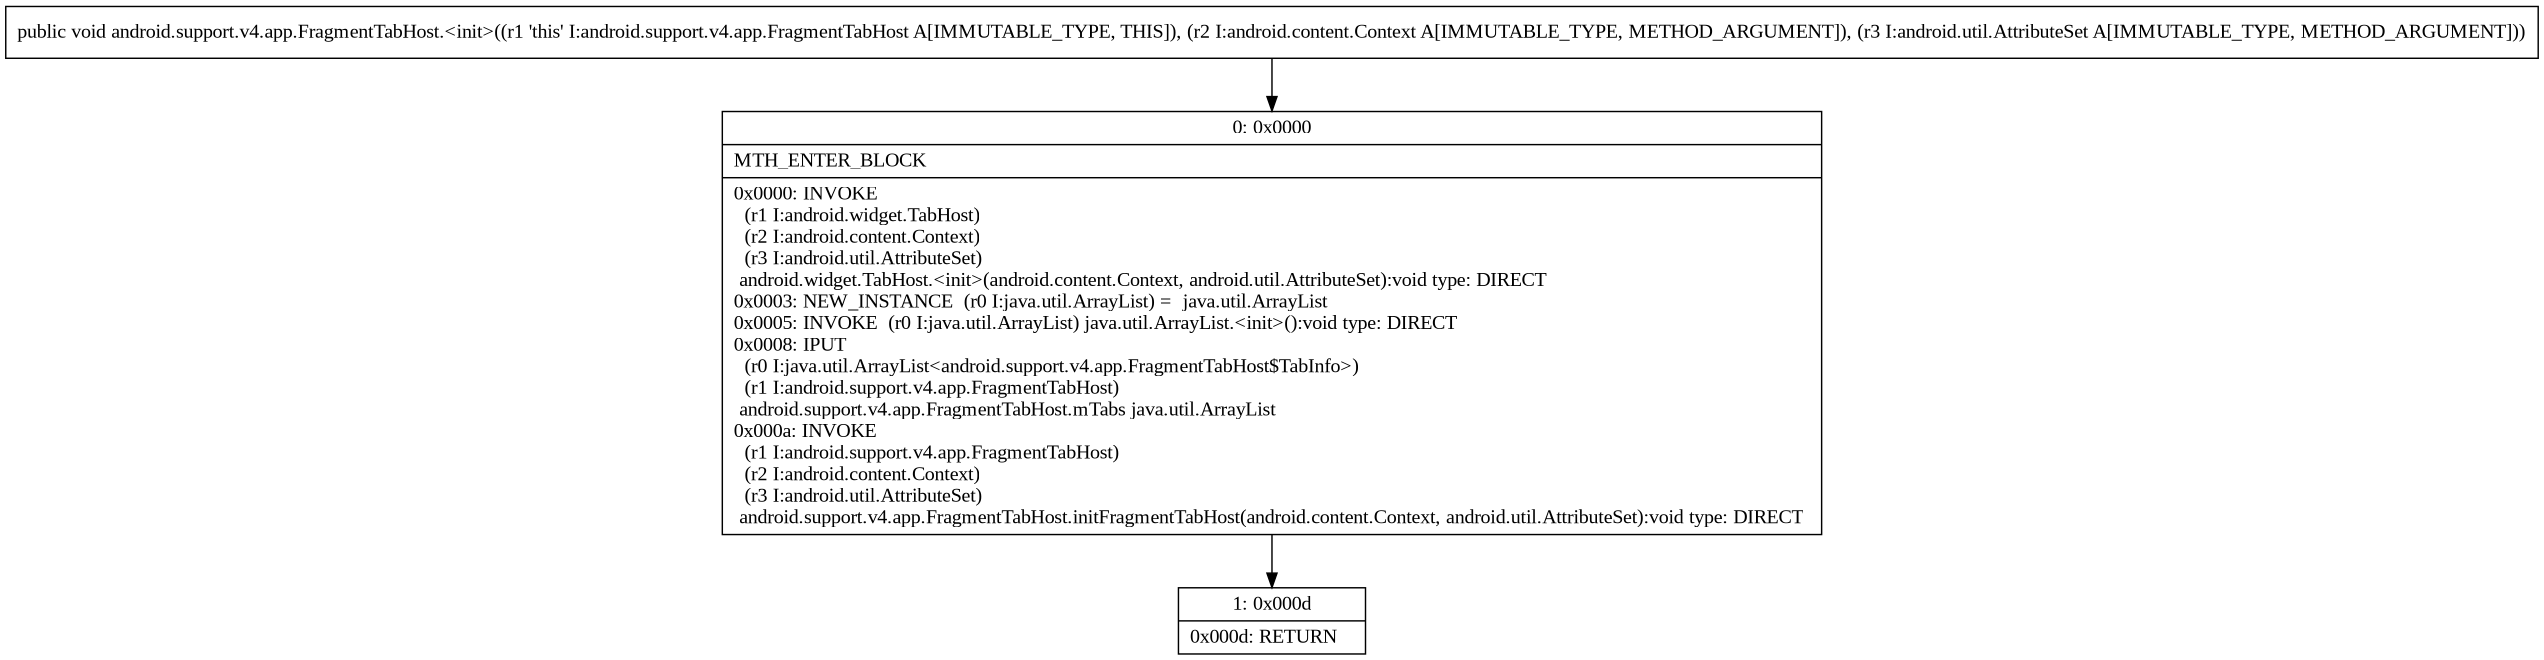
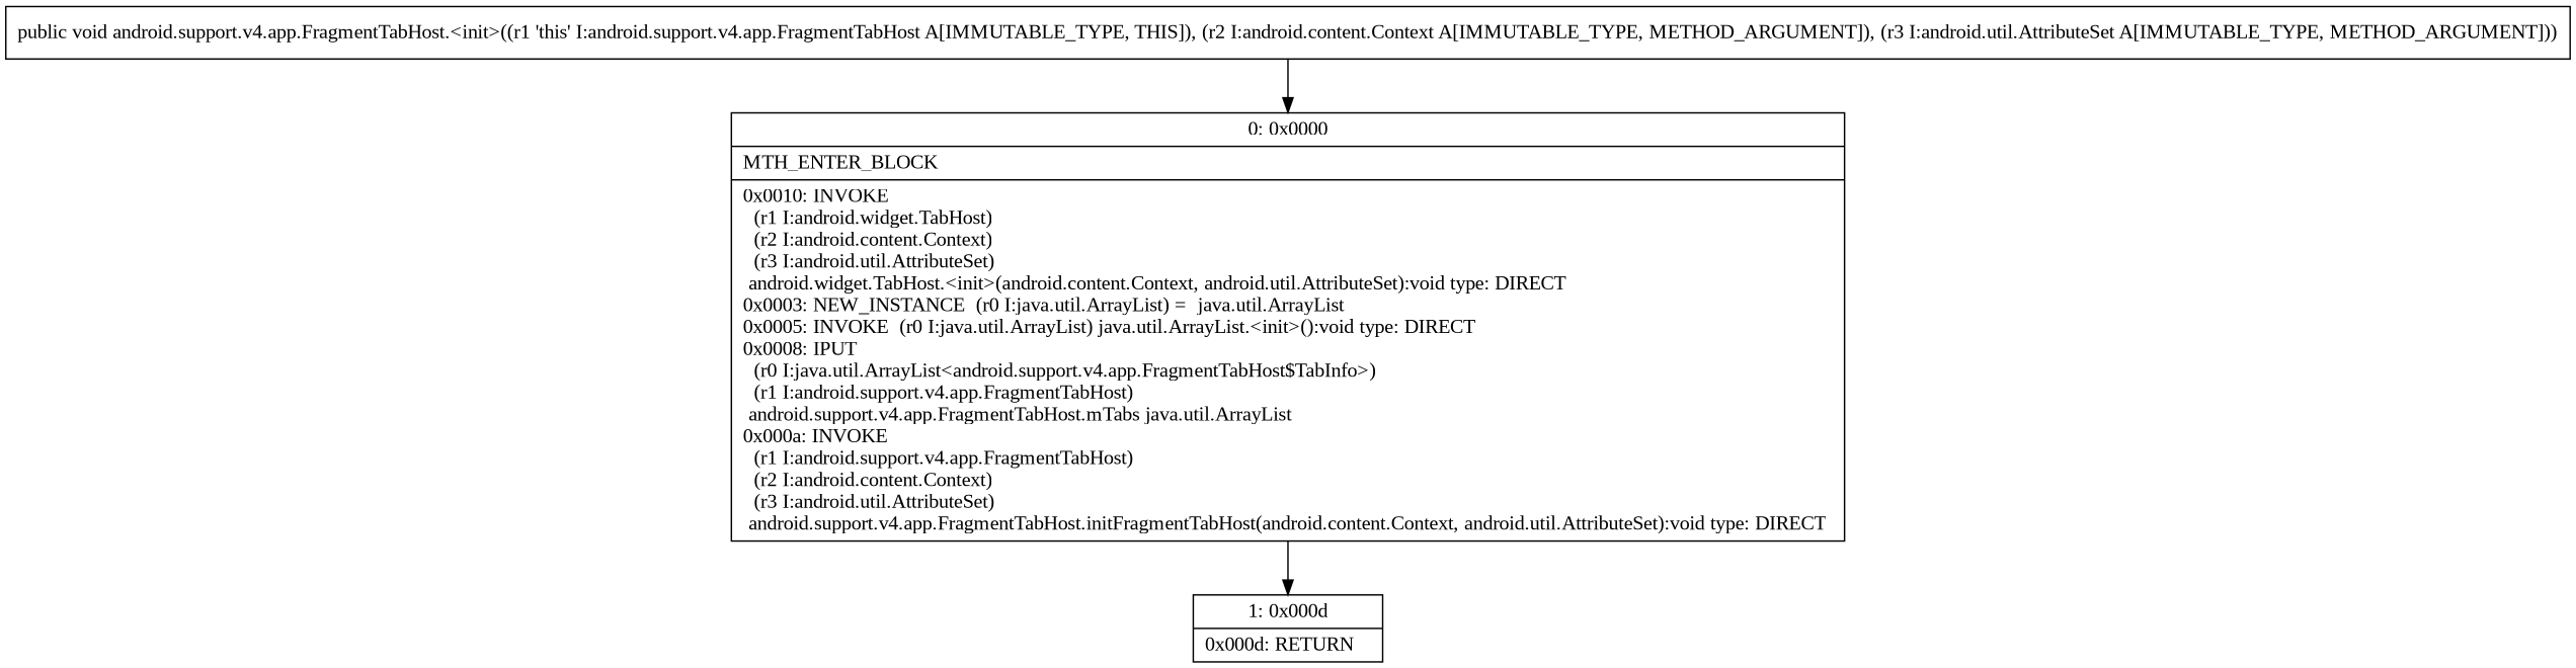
  digraph {
    fontname="Liberation Serif"
    node [shape=record fontname="Liberation Serif"]
    edge [fontname="Liberation Serif"]
-   n1 [label="{0\:\ 0x0000|MTH_ENTER_BLOCK\l|0x0000: INVOKE  \l  (r1 I:android.widget.TabHost)\l  (r2 I:android.content.Context)\l  (r3 I:android.util.AttributeSet)\l android.widget.TabHost.\<init\>(android.content.Context, android.util.AttributeSet):void type: DIRECT \l0x0003: NEW_INSTANCE  (r0 I:java.util.ArrayList) =  java.util.ArrayList \l0x0005: INVOKE  (r0 I:java.util.ArrayList) java.util.ArrayList.\<init\>():void type: DIRECT \l0x0008: IPUT  \l  (r0 I:java.util.ArrayList\<android.support.v4.app.FragmentTabHost$TabInfo\>)\l  (r1 I:android.support.v4.app.FragmentTabHost)\l android.support.v4.app.FragmentTabHost.mTabs java.util.ArrayList \l0x000a: INVOKE  \l  (r1 I:android.support.v4.app.FragmentTabHost)\l  (r2 I:android.content.Context)\l  (r3 I:android.util.AttributeSet)\l android.support.v4.app.FragmentTabHost.initFragmentTabHost(android.content.Context, android.util.AttributeSet):void type: DIRECT \l}"]
+   n1 [label="{0\:\ 0x0000|MTH_ENTER_BLOCK\l|0x0010: INVOKE  \l  (r1 I:android.widget.TabHost)\l  (r2 I:android.content.Context)\l  (r3 I:android.util.AttributeSet)\l android.widget.TabHost.\<init\>(android.content.Context, android.util.AttributeSet):void type: DIRECT \l0x0003: NEW_INSTANCE  (r0 I:java.util.ArrayList) =  java.util.ArrayList \l0x0005: INVOKE  (r0 I:java.util.ArrayList) java.util.ArrayList.\<init\>():void type: DIRECT \l0x0008: IPUT  \l  (r0 I:java.util.ArrayList\<android.support.v4.app.FragmentTabHost$TabInfo\>)\l  (r1 I:android.support.v4.app.FragmentTabHost)\l android.support.v4.app.FragmentTabHost.mTabs java.util.ArrayList \l0x000a: INVOKE  \l  (r1 I:android.support.v4.app.FragmentTabHost)\l  (r2 I:android.content.Context)\l  (r3 I:android.util.AttributeSet)\l android.support.v4.app.FragmentTabHost.initFragmentTabHost(android.content.Context, android.util.AttributeSet):void type: DIRECT \l}"]
    n2 [label="{1\:\ 0x000d|0x000d: RETURN   \l}"]
    n3 [label="{public void android.support.v4.app.FragmentTabHost.\<init\>((r1 'this' I:android.support.v4.app.FragmentTabHost A[IMMUTABLE_TYPE, THIS]), (r2 I:android.content.Context A[IMMUTABLE_TYPE, METHOD_ARGUMENT]), (r3 I:android.util.AttributeSet A[IMMUTABLE_TYPE, METHOD_ARGUMENT])) }"]
    n1 -> n2
    n3 -> n1
  }
